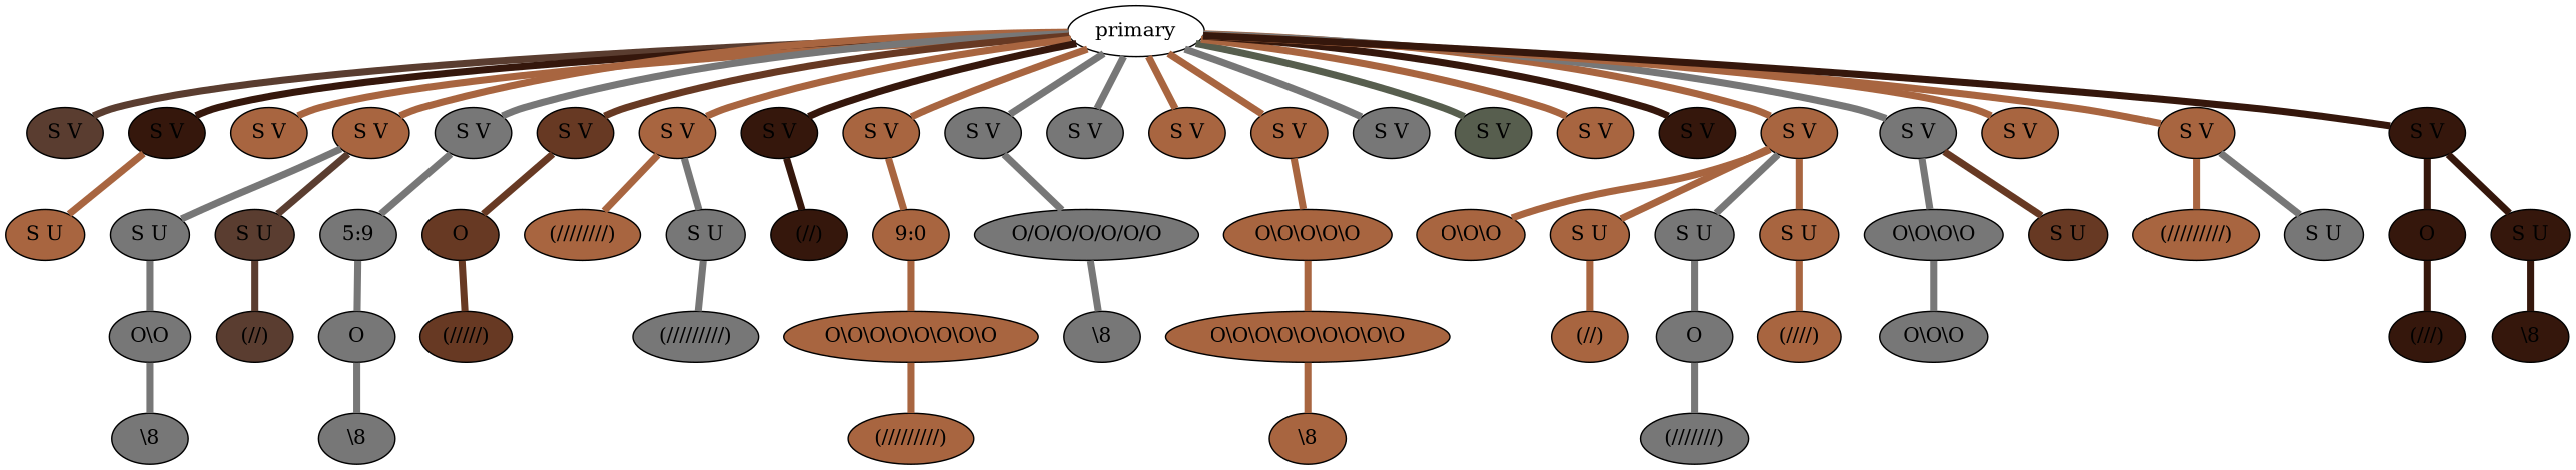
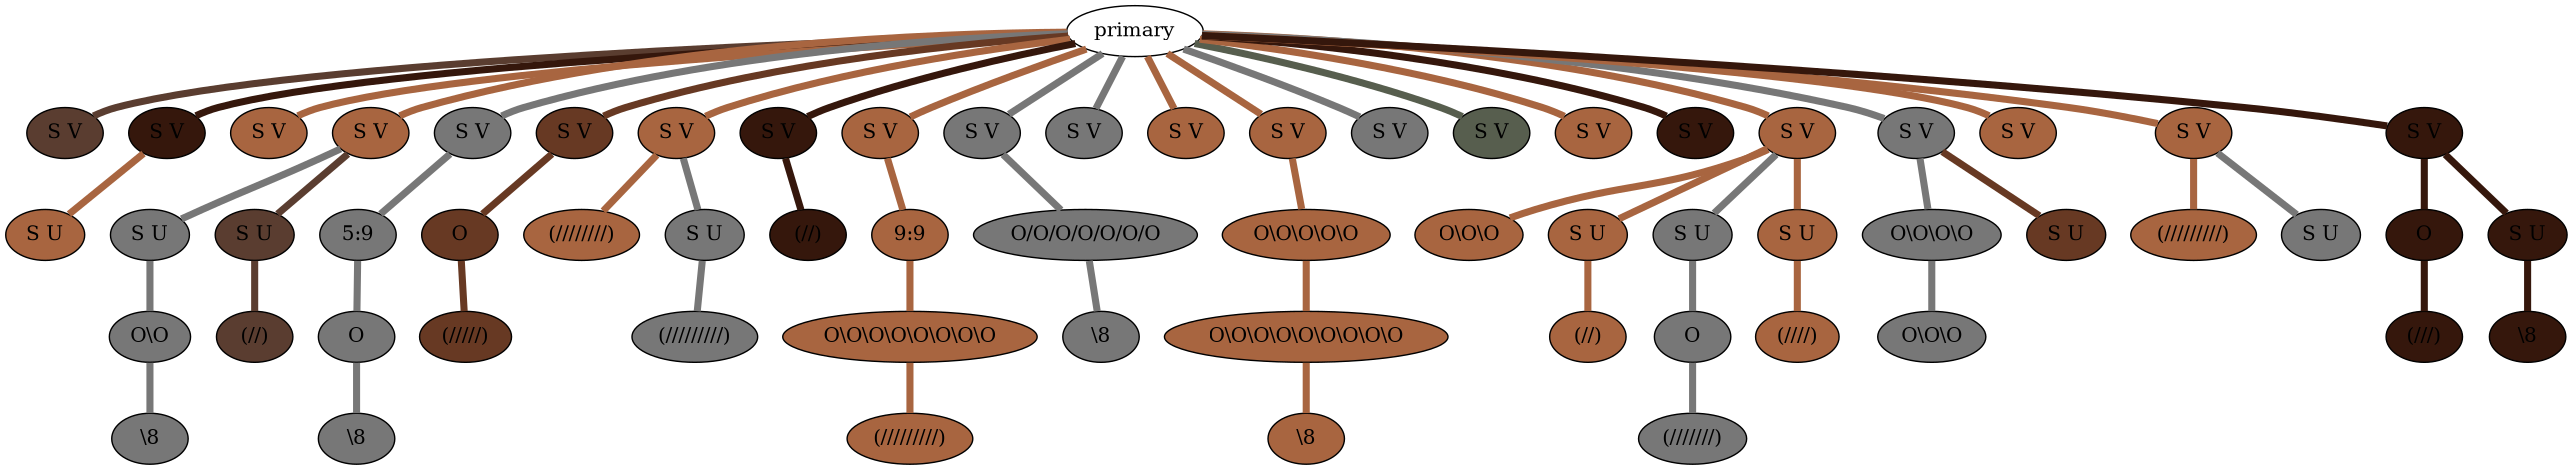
  graph {
    rankdir=TB
    node [fillcolor="#A86540" pendant_ply=S qtype=pendant_node style=filled]
    edge [color="#A86540" penwidth=5 qtype=pendant_link]
    n1 [fillcolor="#5A3D30" label="S V" pendant_attach=V pendant_colors="#5A3D30,#777777" pendant_length=54]
    primary [fillcolor="" pendant_ply="" qtype="" style=""]
    n3 [fillcolor="#35170C" label="S V" pendant_attach=V pendant_colors="#35170C" pendant_length=16]
    n4 [label="S V" pendant_attach=V pendant_colors="#A86540" pendant_length=1]
    n5 [label="S V" pendant_attach=V pendant_colors="#A86540" pendant_length=2]
    n6 [fillcolor="#777777" label="S V" pendant_attach=V pendant_colors="#777777" pendant_length=51]
    n7 [fillcolor="#673923" label="S V" pendant_attach=V pendant_colors="#673923,#A86540" pendant_length=46]
    n8 [label="S V" pendant_attach=V pendant_colors="#A86540,#777777" pendant_length=55]
    n9 [fillcolor="#35170C" label="S V" pendant_attach=V pendant_colors="#35170C,#777777" pendant_length=52]
    n10 [label="S V" pendant_attach=V pendant_colors="#A86540" pendant_length=37]
    n11 [fillcolor="#777777" label="S V" pendant_attach=V pendant_colors="#777777,#5A3D30" pendant_length=42]
    n12 [fillcolor="#777777" label="S V" pendant_attach=V pendant_colors="#777777" pendant_length=1]
    n13 [label="S V" pendant_attach=V pendant_colors="#A86540" pendant_length=5]
    n14 [label="S V" pendant_attach=V pendant_colors="#A86540" pendant_length=39]
    n15 [fillcolor="#777777" label="S V" pendant_attach=V pendant_colors="#777777,#35170C,#000000" pendant_length=68]
    n16 [fillcolor="#575E4E" label="S V" pendant_attach=V pendant_colors="#575E4E,#777777" pendant_length=14]
    n17 [label="S V" pendant_attach=V pendant_colors="#A86540,#777777" pendant_length=51]
    n18 [fillcolor="#35170C" label="S V" pendant_attach=V pendant_colors="#35170C" pendant_length=18]
    n19 [label="S V" pendant_attach=V pendant_colors="#A86540" pendant_length=53]
    n20 [fillcolor="#777777" label="S V" pendant_attach=V pendant_colors="#777777" pendant_length=48]
    n21 [label="S V" pendant_attach=V pendant_colors="#A86540" pendant_length=0]
    n22 [label="S V" pendant_attach=V pendant_colors="#A86540,#777777" pendant_length=57]
    n23 [fillcolor="#35170C" label="S V" pendant_attach=V pendant_colors="#35170C,#777777" pendant_length=57]
    n24 [label="S U" pendant_attach=U pendant_colors="#A86540" pendant_length=1]
    n25 [fillcolor="#777777" label="S U" pendant_attach=U pendant_colors="#777777" pendant_length=39]
    n26 [fillcolor="#5A3D30" label="S U" pendant_attach=U pendant_colors="#5A3D30,#777777" pendant_length=41]
    n27 [fillcolor="#777777" knot_position=11.5 knot_spin=Z knot_value=3 label="5:9" qtype=knot_node pendant_ply=""]
    n28 [fillcolor="#673923" knot_position=19.0 knot_spin=Z knot_type=S knot_value=1 label=O qtype=knot_node pendant_ply=""]
    n29 [knot_position=26.0 knot_spin=S knot_type=L knot_value=8 label="(////////)" qtype=knot_node pendant_ply=""]
    n30 [fillcolor="#777777" label="S U" pendant_attach=U pendant_colors="#777777" pendant_length=43]
    n31 [fillcolor="#35170C" knot_position=25.0 knot_spin=S knot_type=L knot_value=2 label="(//)" qtype=knot_node pendant_ply=""]
-   "9:0" [knot_position=11.0 knot_spin=Z knot_value=3 qtype=knot_node pendant_ply=""]
+   "9:0" [knot_position=11.0 knot_spin=Z knot_value=3 qtype=knot_node label="9:9" pendant_ply=""]
    n33 [fillcolor="#777777" knot_position=19.0 knot_spin=S knot_type=S knot_value=7 label="O/O/O/O/O/O/O" qtype=knot_node pendant_ply=""]
    n34 [knot_position=11.0 knot_spin=Z knot_type=S knot_value=5 label="O\\O\\O\\O\\O" qtype=knot_node pendant_ply=""]
    n35 [knot_position=18.0 knot_spin=Z knot_type=S knot_value=3 label="O\\O\\O" qtype=knot_node pendant_ply=""]
    n36 [label="S U" pendant_attach=U pendant_colors="#A86540" pendant_length=44]
    n37 [fillcolor="#777777" label="S U" pendant_attach=U pendant_colors="#777777,#777777" pendant_length=48]
    n38 [label="S U" pendant_attach=U pendant_colors="#A86540,#777777" pendant_length=46]
    n39 [fillcolor="#777777" knot_position=12.0 knot_spin=Z knot_type=S knot_value=4 label="O\\O\\O\\O" qtype=knot_node pendant_ply=""]
    n40 [fillcolor="#673923" label="S U" pendant_attach=U pendant_colors="#673923" pendant_length=23]
    n41 [knot_position=26.5 knot_spin=S knot_type=L knot_value=9 label="(/////////)" qtype=knot_node pendant_ply=""]
    n42 [fillcolor="#777777" label="S U" pendant_attach=U pendant_colors="#777777" pendant_length=48]
    n43 [fillcolor="#35170C" knot_position=21.0 knot_spin=Z knot_type=S knot_value=1 label=O qtype=knot_node pendant_ply=""]
    n44 [fillcolor="#35170C" label="S U" pendant_attach=U pendant_colors="#35170C,#777777,#777777" pendant_length=35]
    n45 [fillcolor="#777777" knot_position=18.0 knot_spin=Z knot_type=S knot_value=2 label="O\\O" qtype=knot_node pendant_ply=""]
    n46 [fillcolor="#5A3D30" knot_position=22.0 knot_spin=S knot_type=L knot_value=2 label="(//)" qtype=knot_node pendant_ply=""]
    n47 [fillcolor="#777777" knot_position=25.5 knot_spin=Z knot_type=E knot_value=1 label="\\8" qtype=knot_node pendant_ply=""]
    n48 [fillcolor="#777777" knot_position=18.5 knot_spin=Z knot_type=S knot_value=1 label=O qtype=knot_node pendant_ply=""]
    n49 [fillcolor="#777777" knot_position=25.0 knot_spin=Z knot_type=E knot_value=1 label="\\8" qtype=knot_node pendant_ply=""]
    n50 [fillcolor="#673923" knot_position=25.0 knot_spin=S knot_type=L knot_value=5 label="(/////)" qtype=knot_node pendant_ply=""]
    n51 [fillcolor="#777777" knot_position=25.0 knot_spin=S knot_type=L knot_value=9 label="(/////////)" qtype=knot_node pendant_ply=""]
    n52 [knot_position=18.0 knot_spin=Z knot_type=S knot_value=8 label="O\\O\\O\\O\\O\\O\\O\\O" qtype=knot_node pendant_ply=""]
    n53 [knot_position=24.5 knot_spin=S knot_type=L knot_value=9 label="(/////////)" qtype=knot_node pendant_ply=""]
    n54 [fillcolor="#777777" knot_position=26.5 knot_spin=Z knot_type=E knot_value=1 label="\\8" qtype=knot_node pendant_ply=""]
    n55 [knot_position=19.0 knot_spin=Z knot_type=S knot_value=9 label="O\\O\\O\\O\\O\\O\\O\\O\\O" qtype=knot_node pendant_ply=""]
    n56 [knot_position=26.5 knot_spin=Z knot_type=E knot_value=1 label="\\8" qtype=knot_node pendant_ply=""]
    n57 [knot_position=25.0 knot_spin=S knot_type=L knot_value=2 label="(//)" qtype=knot_node pendant_ply=""]
    n58 [fillcolor="#777777" knot_position=18.0 knot_spin=Z knot_type=S knot_value=1 label=O qtype=knot_node pendant_ply=""]
    n59 [knot_position=23.5 knot_spin=S knot_type=L knot_value=4 label="(////)" qtype=knot_node pendant_ply=""]
    n60 [fillcolor="#777777" knot_position=25.0 knot_spin=S knot_type=L knot_value=7 label="(///////)" qtype=knot_node pendant_ply=""]
    n61 [fillcolor="#777777" knot_position=18.5 knot_spin=Z knot_type=S knot_value=3 label="O\\O\\O" qtype=knot_node pendant_ply=""]
    n62 [fillcolor="#35170C" knot_position=27.0 knot_spin=S knot_type=L knot_value=3 label="(///)" qtype=knot_node pendant_ply=""]
    n63 [fillcolor="#35170C" knot_position=24.5 knot_spin=Z knot_type=E knot_value=1 label="\\8" qtype=knot_node pendant_ply=""]
    primary -- n1 [color="#5A3D30"]
    primary -- n3 [color="#35170C"]
    primary -- n4
    primary -- n5
    primary -- n6 [color="#777777"]
    primary -- n7 [color="#673923"]
    primary -- n8
    primary -- n9 [color="#35170C"]
    primary -- n10
    primary -- n11 [color="#777777"]
    primary -- n12 [color="#777777"]
    primary -- n13
    primary -- n14
    primary -- n15 [color="#777777"]
    primary -- n16 [color="#575E4E"]
    primary -- n17
    primary -- n18 [color="#35170C"]
    primary -- n19
    primary -- n20 [color="#777777"]
    primary -- n21
    primary -- n22
    primary -- n23 [color="#35170C"]
    n3 -- n24
    n5 -- n25 [color="#777777"]
    n5 -- n26 [color="#5A3D30"]
    n6 -- n27 [color="#777777" qtype=knot_link]
    n7 -- n28 [color="#673923" qtype=knot_link]
    n8 -- n29 [qtype=knot_link]
    n8 -- n30 [color="#777777"]
    n9 -- n31 [color="#35170C" qtype=knot_link]
    n10 -- "9:0" [qtype=knot_link]
    n11 -- n33 [color="#777777" qtype=knot_link]
    n14 -- n34 [qtype=knot_link]
    n19 -- n35 [qtype=knot_link]
    n19 -- n36
    n19 -- n37 [color="#777777"]
    n19 -- n38
    n20 -- n39 [color="#777777" qtype=knot_link]
    n20 -- n40 [color="#673923"]
    n22 -- n41 [qtype=knot_link]
    n22 -- n42 [color="#777777"]
    n23 -- n43 [color="#35170C" qtype=knot_link]
    n23 -- n44 [color="#35170C"]
    n25 -- n45 [color="#777777" qtype=knot_link]
    n26 -- n46 [color="#5A3D30" qtype=knot_link]
    n27 -- n48 [color="#777777" qtype=knot_link]
    n28 -- n50 [color="#673923" qtype=knot_link]
    n30 -- n51 [color="#777777" qtype=knot_link]
    "9:0" -- n52 [qtype=knot_link]
    n33 -- n54 [color="#777777" qtype=knot_link]
    n34 -- n55 [qtype=knot_link]
    n36 -- n57 [qtype=knot_link]
    n37 -- n58 [color="#777777" qtype=knot_link]
    n38 -- n59 [qtype=knot_link]
    n39 -- n61 [color="#777777" qtype=knot_link]
    n43 -- n62 [color="#35170C" qtype=knot_link]
    n44 -- n63 [color="#35170C" qtype=knot_link]
    n45 -- n47 [color="#777777" qtype=knot_link]
    n48 -- n49 [color="#777777" qtype=knot_link]
    n52 -- n53 [qtype=knot_link]
    n55 -- n56 [qtype=knot_link]
    n58 -- n60 [color="#777777" qtype=knot_link]
  }
